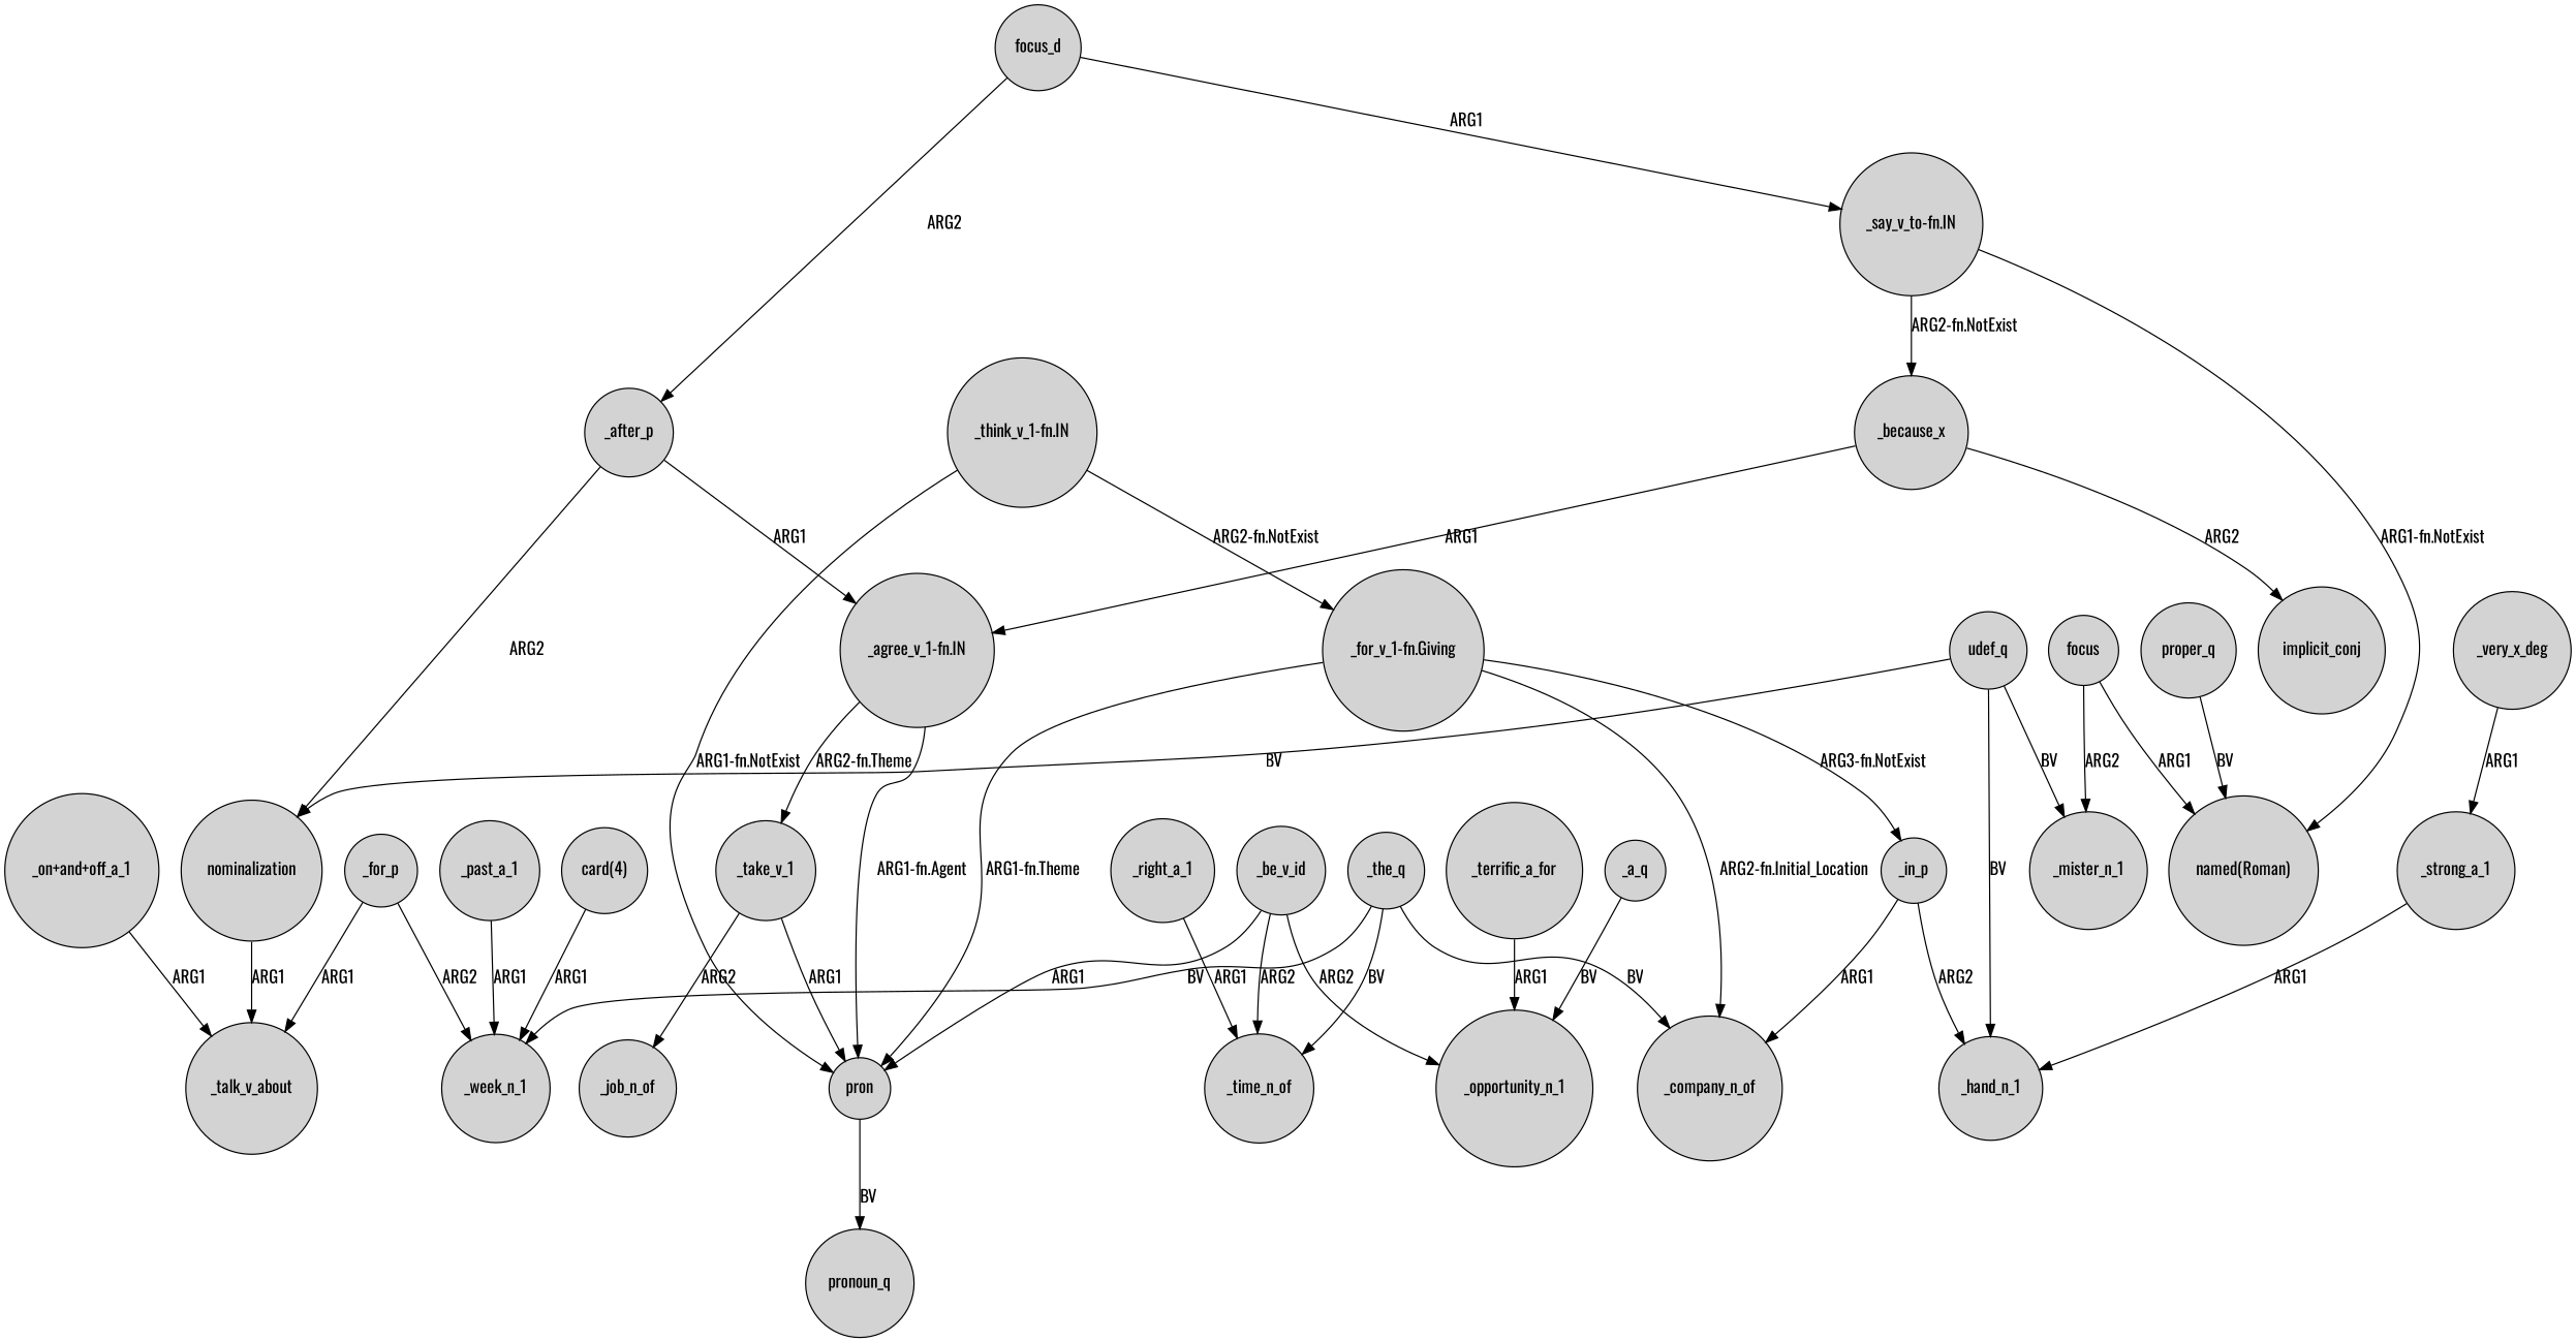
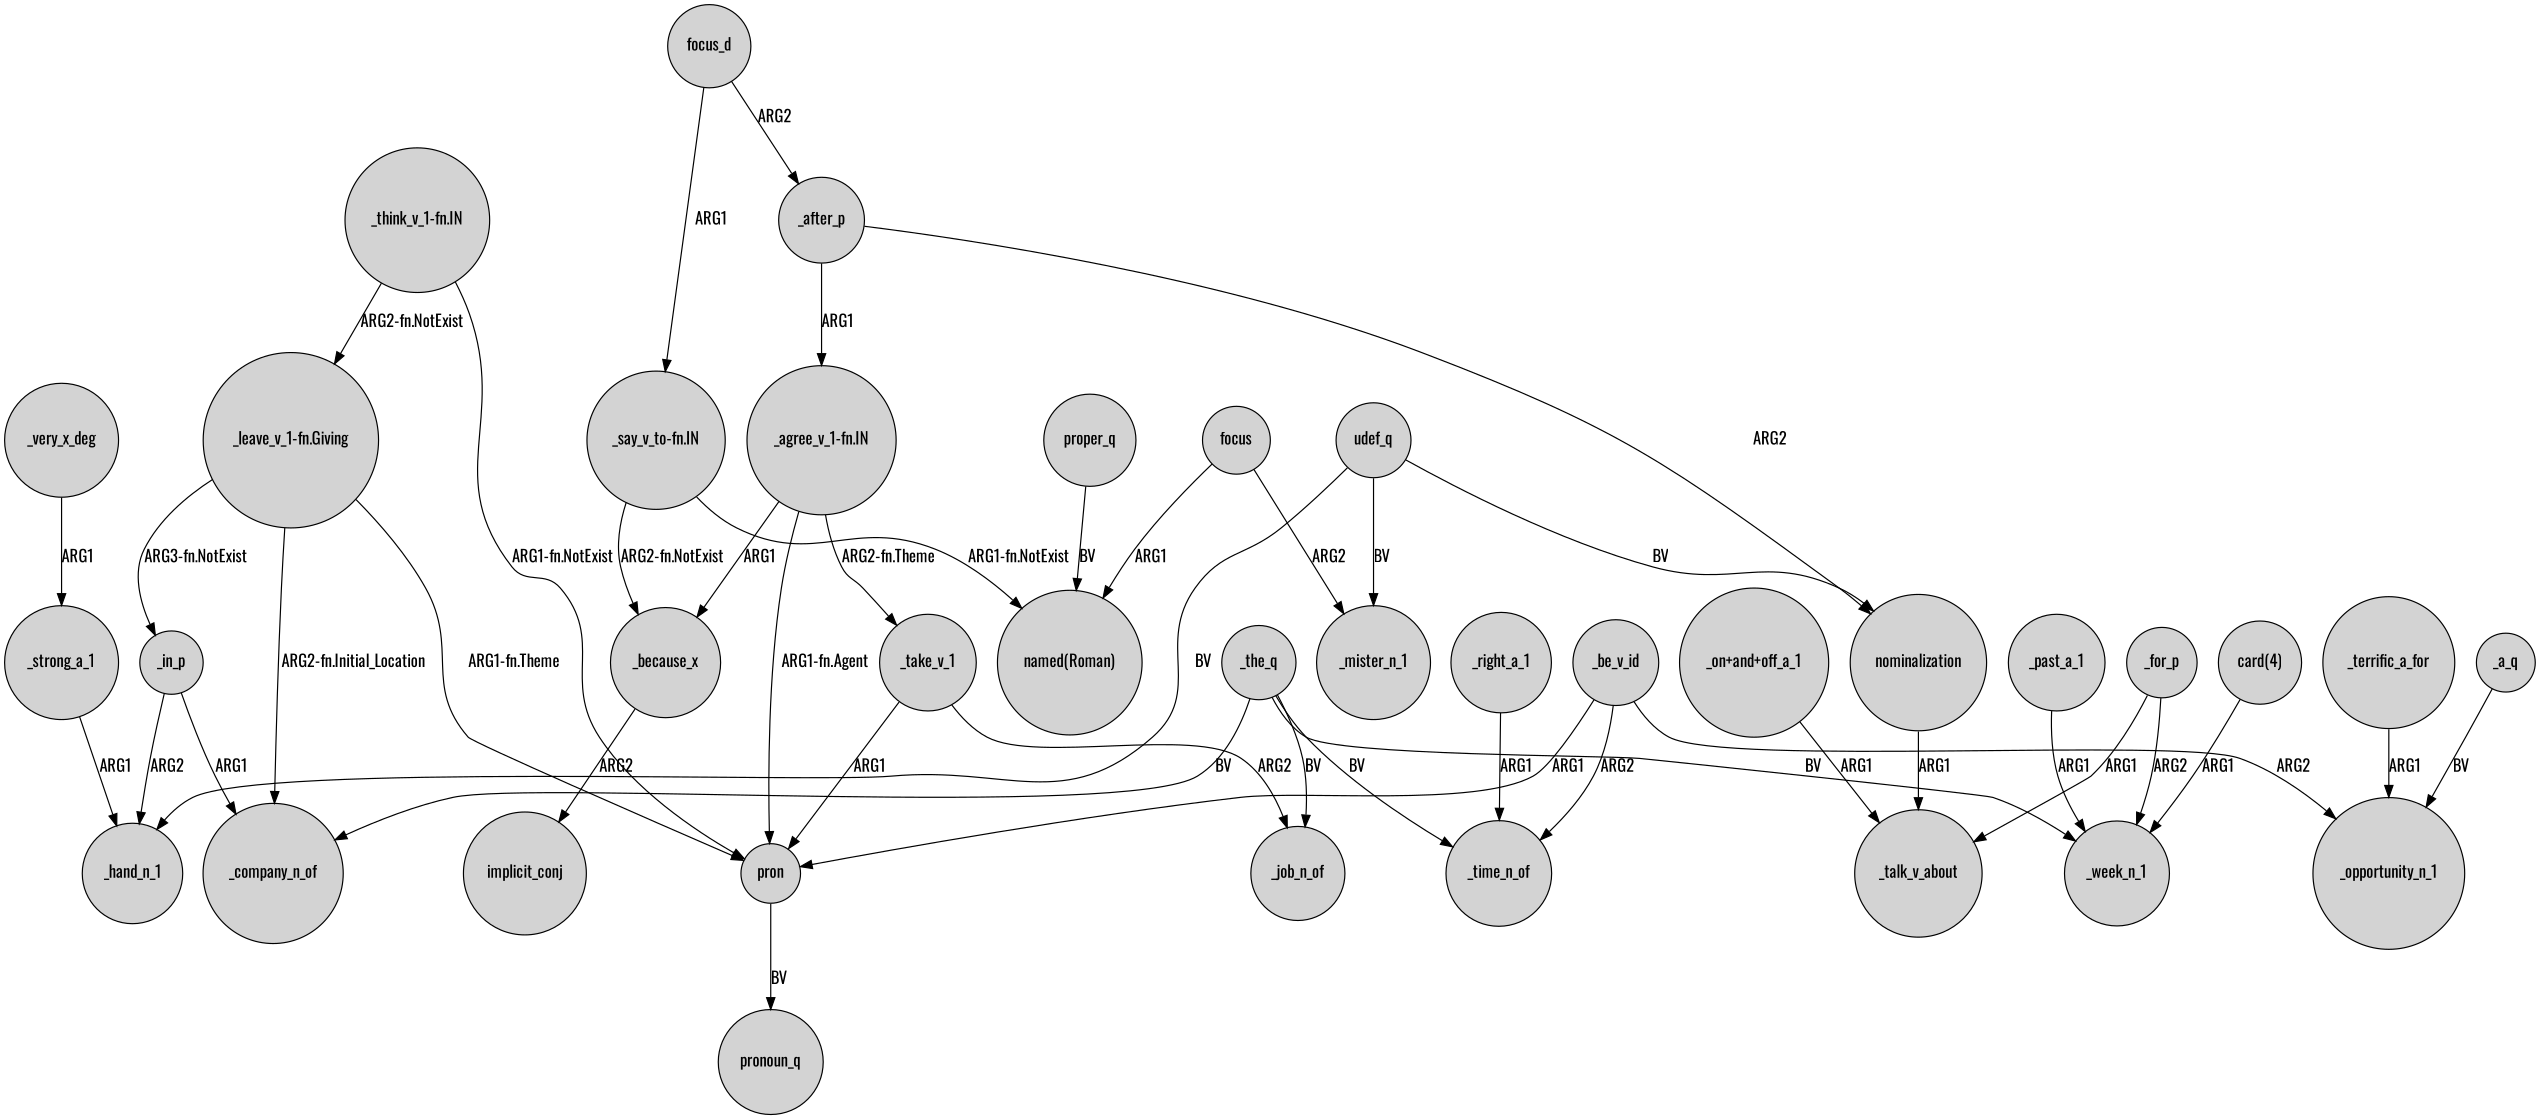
  digraph {
    fontname=Oswald
    node [fontname=Oswald shape=circle style=filled]
    edge [fontname=Oswald]
    _very_x_deg
    _strong_a_1
    _hand_n_1
    focus_d
    _after_p
    "_say_v_to-fn.IN"
    "_agree_v_1-fn.IN"
    nominalization
    _because_x
    "named(Roman)"
    pron
    _take_v_1
    _talk_v_about
    _past_a_1
    _week_n_1
    _terrific_a_for
    _opportunity_n_1
    implicit_conj
    "_think_v_1-fn.IN"
-   "_leave_v_1-fn.Giving" [label="_for_v_1-fn.Giving"]
+   "_leave_v_1-fn.Giving"
    pronoun_q
    _in_p
    _company_n_of
    n24 [label=focus]
    _mister_n_1
    _job_n_of
    udef_q
    "_on+and+off_a_1"
    "card(4)"
    _be_v_id
    _time_n_of
    _the_q
    _for_p
    proper_q
    _a_q
    _right_a_1
    _very_x_deg -> _strong_a_1 [label=ARG1]
    _strong_a_1 -> _hand_n_1 [label=ARG1]
    focus_d -> _after_p [label=ARG2]
    focus_d -> "_say_v_to-fn.IN" [label=ARG1]
    _after_p -> "_agree_v_1-fn.IN" [label=ARG1]
    _after_p -> nominalization [label=ARG2]
    "_say_v_to-fn.IN" -> _because_x [label="ARG2-fn.NotExist"]
    "_say_v_to-fn.IN" -> "named(Roman)" [label="ARG1-fn.NotExist"]
    "_agree_v_1-fn.IN" -> pron [label="ARG1-fn.Agent"]
    "_agree_v_1-fn.IN" -> _take_v_1 [label="ARG2-fn.Theme"]
    nominalization -> _talk_v_about [label=ARG1]
-   _because_x -> "_agree_v_1-fn.IN" [label=ARG1]
+   "_agree_v_1-fn.IN" -> _because_x [label=ARG1]
    _because_x -> implicit_conj [label=ARG2]
    pron -> pronoun_q [label=BV]
    _take_v_1 -> pron [label=ARG1]
    _take_v_1 -> _job_n_of [label=ARG2]
    _past_a_1 -> _week_n_1 [label=ARG1]
    _terrific_a_for -> _opportunity_n_1 [label=ARG1]
    "_think_v_1-fn.IN" -> pron [label="ARG1-fn.NotExist"]
    "_think_v_1-fn.IN" -> "_leave_v_1-fn.Giving" [label="ARG2-fn.NotExist"]
    "_leave_v_1-fn.Giving" -> pron [label="ARG1-fn.Theme"]
    "_leave_v_1-fn.Giving" -> _in_p [label="ARG3-fn.NotExist"]
    "_leave_v_1-fn.Giving" -> _company_n_of [label="ARG2-fn.Initial_Location"]
    _in_p -> _hand_n_1 [label=ARG2]
    _in_p -> _company_n_of [label=ARG1]
    n24 -> "named(Roman)" [label=ARG1]
    n24 -> _mister_n_1 [label=ARG2]
    udef_q -> _hand_n_1 [label=BV]
    udef_q -> nominalization [label=BV]
    udef_q -> _mister_n_1 [label=BV]
    "_on+and+off_a_1" -> _talk_v_about [label=ARG1]
    "card(4)" -> _week_n_1 [label=ARG1]
    _be_v_id -> pron [label=ARG1]
    _be_v_id -> _opportunity_n_1 [label=ARG2]
    _be_v_id -> _time_n_of [label=ARG2]
    _the_q -> _week_n_1 [label=BV]
    _the_q -> _company_n_of [label=BV]
+   _the_q -> _job_n_of [label=BV]
    _the_q -> _time_n_of [label=BV]
    _for_p -> _talk_v_about [label=ARG1]
    _for_p -> _week_n_1 [label=ARG2]
    proper_q -> "named(Roman)" [label=BV]
    _a_q -> _opportunity_n_1 [label=BV]
    _right_a_1 -> _time_n_of [label=ARG1]
  }
